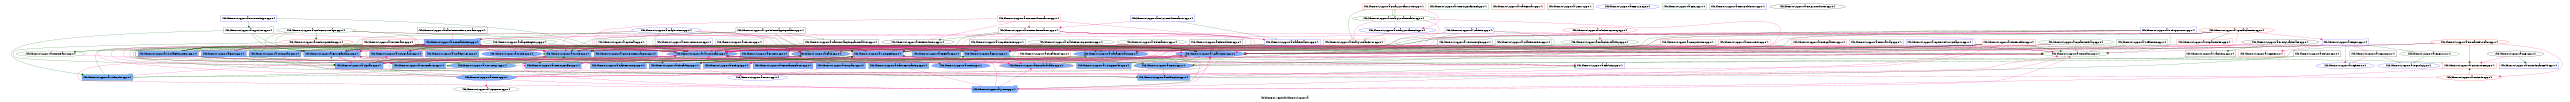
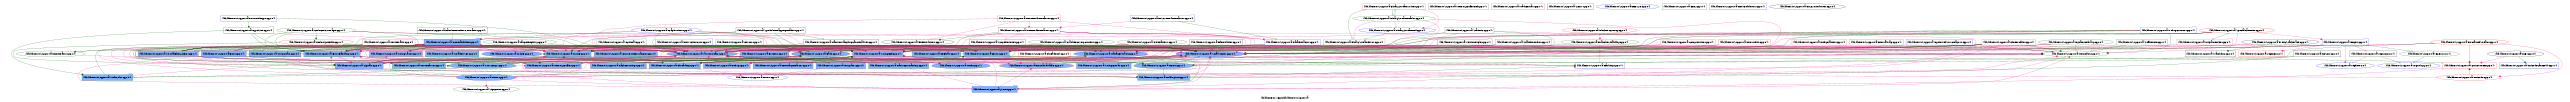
  digraph {
    label="lib/libLTO.so.13git_lib/libLLVMSupport.a"
    rankdir=TB
    node [color=darkgreen group=0 shape=folder]
    edge [arrowhead=odot color=deeppink]
    n1 [color=blue fillcolor="0.600000 0.5 1" group=1 label="{lib/libLLVMSupport.a(CommandLine.cpp.o)}" style=filled]
    n2 [fillcolor="0.600000 0.5 1" group=1 label="{lib/libLLVMSupport.a(ConvertUTFWrapper.cpp.o)}" shape=box style=filled]
    n3 [fillcolor="0.600000 0.5 1" group=1 label="{lib/libLLVMSupport.a(Error.cpp.o)}" shape=box style=filled]
    n4 [fillcolor="0.600000 0.5 1" group=1 label="{lib/libLLVMSupport.a(APFloat.cpp.o)}" shape=box style=filled]
    n5 [fillcolor="0.600000 0.5 1" group=1 label="{lib/libLLVMSupport.a(ErrorHandling.cpp.o)}" style=filled]
    n6 [color=blue fillcolor="0.600000 0.5 1" group=1 label="{lib/libLLVMSupport.a(ManagedStatic.cpp.o)}" shape=ellipse style=filled]
    n7 [label="{lib/libLLVMSupport.a(MemAlloc.cpp.o)}" shape=ellipse]
    n8 [fillcolor="0.600000 0.5 1" group=1 label="{lib/libLLVMSupport.a(SmallPtrSet.cpp.o)}" shape=box style=filled]
    n9 [color=blue fillcolor="0.600000 0.5 1" group=1 label="{lib/libLLVMSupport.a(SmallVector.cpp.o)}" shape=ellipse style=filled]
    n10 [color=black fillcolor="0.600000 0.5 1" group=1 label="{lib/libLLVMSupport.a(StringMap.cpp.o)}" style=filled]
    n11 [color=red fillcolor="0.600000 0.5 1" group=1 label="{lib/libLLVMSupport.a(StringSaver.cpp.o)}" shape=box style=filled]
    n12 [color=red fillcolor="0.600000 0.5 1" group=1 label="{lib/libLLVMSupport.a(StringRef.cpp.o)}" shape=box style=filled]
    n13 [color=blue fillcolor="0.600000 0.5 1" group=1 label="{lib/libLLVMSupport.a(Triple.cpp.o)}" shape=ellipse style=filled]
    n14 [fillcolor="0.600000 0.5 1" group=1 label="{lib/libLLVMSupport.a(Twine.cpp.o)}" style=filled]
    n15 [color=red fillcolor="0.600000 0.5 1" group=1 label="{lib/libLLVMSupport.a(VirtualFileSystem.cpp.o)}" style=filled]
    n16 [color=red fillcolor="0.600000 0.5 1" group=1 label="{lib/libLLVMSupport.a(raw_ostream.cpp.o)}" shape=ellipse style=filled]
    n17 [color=blue fillcolor="0.600000 0.5 1" group=1 label="{lib/libLLVMSupport.a(Host.cpp.o)}" shape=box style=filled]
    n18 [color=black fillcolor="0.600000 0.5 1" group=1 label="{lib/libLLVMSupport.a(Path.cpp.o)}" shape=ellipse style=filled]
    n19 [color=black fillcolor="0.600000 0.5 1" group=1 label="{lib/libLLVMSupport.a(Process.cpp.o)}" style=filled]
    n20 [color=red label="{lib/libLLVMSupport.a(ConvertUTF.cpp.o)}"]
    n21 [color=black fillcolor="0.600000 0.5 1" group=1 label="{lib/libLLVMSupport.a(APInt.cpp.o)}" shape=ellipse style=filled]
    n22 [color=blue label="{lib/libLLVMSupport.a(Hashing.cpp.o)}"]
    n23 [color=red fillcolor="0.600000 0.5 1" group=1 label="{lib/libLLVMSupport.a(Debug.cpp.o)}" shape=box style=filled]
    n24 [color=blue fillcolor="0.600000 0.5 1" group=1 label="{lib/libLLVMSupport.a(Signals.cpp.o)}" style=filled]
    n25 [color=black fillcolor="0.600000 0.5 1" group=1 label="{lib/libLLVMSupport.a(Threading.cpp.o)}" style=filled]
    n26 [color=blue fillcolor="0.600000 0.5 1" group=1 label="{lib/libLLVMSupport.a(ARMTargetParser.cpp.o)}" style=filled]
    n27 [color=black fillcolor="0.600000 0.5 1" group=1 label="{lib/libLLVMSupport.a(CachePruning.cpp.o)}" style=filled]
    n28 [color=red fillcolor="0.600000 0.5 1" group=1 label="{lib/libLLVMSupport.a(MemoryBuffer.cpp.o)}" style=filled]
    n29 [fillcolor="0.600000 0.5 1" group=1 label="{lib/libLLVMSupport.a(SourceMgr.cpp.o)}" shape=ellipse style=filled]
    n30 [fillcolor="0.600000 0.5 1" group=1 label="{lib/libLLVMSupport.a(YAMLParser.cpp.o)}" style=filled]
    n31 [color=red fillcolor="0.600000 0.5 1" group=1 label="{lib/libLLVMSupport.a(FormatVariadic.cpp.o)}" shape=ellipse style=filled]
    n32 [fillcolor="0.600000 0.5 1" group=1 label="{lib/libLLVMSupport.a(NativeFormatting.cpp.o)}" shape=box style=filled]
    n33 [color=blue fillcolor="0.600000 0.5 1" group=1 label="{lib/libLLVMSupport.a(Program.cpp.o)}" style=filled]
    n34 [color=blue fillcolor="0.600000 0.5 1" group=1 label="{lib/libLLVMSupport.a(MD5.cpp.o)}" shape=ellipse style=filled]
    n35 [color=black fillcolor="0.600000 0.5 1" group=1 label="{lib/libLLVMSupport.a(StringExtras.cpp.o)}" shape=box style=filled]
    n36 [fillcolor="0.600000 0.5 1" group=1 label="{lib/libLLVMSupport.a(FoldingSet.cpp.o)}" shape=box style=filled]
    n37 [color=blue fillcolor="0.600000 0.5 1" group=1 label="{lib/libLLVMSupport.a(Timer.cpp.o)}" shape=ellipse style=filled]
    n38 [color=blue label="{lib/libLLVMSupport.a(Errno.cpp.o)}" shape=ellipse]
    n39 [fillcolor="0.600000 0.5 1" group=1 label="{lib/libLLVMSupport.a(WithColor.cpp.o)}" style=filled]
    n40 [color=red label="{lib/libLLVMSupport.a(Unicode.cpp.o)}" shape=ellipse]
    n41 [color=blue fillcolor="0.600000 0.5 1" group=1 label="{lib/libLLVMSupport.a(JSON.cpp.o)}" style=filled]
    n42 [label="{lib/libLLVMSupport.a(Signposts.cpp.o)}" shape=ellipse]
    n43 [label="{lib/libLLVMSupport.a(MemoryBufferRef.cpp.o)}" shape=box]
    n44 [color=red label="{lib/libLLVMSupport.a(KnownBits.cpp.o)}" shape=box]
    n45 [color=black label="{lib/libLLVMSupport.a(TypeSize.cpp.o)}"]
    n46 [label="{lib/libLLVMSupport.a(BranchProbability.cpp.o)}" shape=ellipse]
    n47 [color=blue label="{lib/libLLVMSupport.a(LowLevelType.cpp.o)}" shape=box]
    n48 [label="{lib/libLLVMSupport.a(CodeGenCoverage.cpp.o)}" shape=ellipse]
    n49 [color=red label="{lib/libLLVMSupport.a(ToolOutputFile.cpp.o)}" shape=ellipse]
    n50 [color=blue label="{lib/libLLVMSupport.a(GraphWriter.cpp.o)}" shape=ellipse]
    n51 [label="{lib/libLLVMSupport.a(DynamicLibrary.cpp.o)}" shape=ellipse]
    n52 [label="{lib/libLLVMSupport.a(TargetRegistry.cpp.o)}" shape=ellipse]
    n53 [color=red label="{lib/libLLVMSupport.a(FormattedStream.cpp.o)}" shape=ellipse]
    n54 [color=blue label="{lib/libLLVMSupport.a(Regex.cpp.o)}"]
    n55 [color=black label="{lib/libLLVMSupport.a(regcomp.c.o)}" shape=box]
    n56 [label="{lib/libLLVMSupport.a(regerror.c.o)}" shape=ellipse]
    n57 [color=red label="{lib/libLLVMSupport.a(regexec.c.o)}"]
    n58 [color=blue label="{lib/libLLVMSupport.a(regfree.c.o)}" shape=ellipse]
    n59 [color=blue label="{lib/libLLVMSupport.a(regstrlcpy.c.o)}" shape=ellipse]
    n60 [color=blue label="{lib/libLLVMSupport.a(InstructionCost.cpp.o)}"]
    n61 [label="{lib/libLLVMSupport.a(Chrono.cpp.o)}"]
    n62 [color=black label="{lib/libLLVMSupport.a(PrettyStackTrace.cpp.o)}" shape=ellipse]
    n63 [color=black label="{lib/libLLVMSupport.a(Watchdog.cpp.o)}" shape=box]
    n64 [color=red label="{lib/libLLVMSupport.a(TimeProfiler.cpp.o)}" shape=box]
    n65 [color=blue label="{lib/libLLVMSupport.a(Statistic.cpp.o)}" shape=box]
    n66 [color=red label="{lib/libLLVMSupport.a(IntEqClasses.cpp.o)}" shape=box]
    n67 [color=red label="{lib/libLLVMSupport.a(MathExtras.cpp.o)}"]
    n68 [label="{lib/libLLVMSupport.a(IntervalMap.cpp.o)}" shape=box]
    n69 [color=red label="{lib/libLLVMSupport.a(BlockFrequency.cpp.o)}" shape=ellipse]
    n70 [label="{lib/libLLVMSupport.a(ScaledNumber.cpp.o)}" shape=box]
    n71 [color=red label="{lib/libLLVMSupport.a(YAMLTraits.cpp.o)}" shape=box]
    n72 [label="{lib/libLLVMSupport.a(LineIterator.cpp.o)}" shape=ellipse]
    n73 [color=blue label="{lib/libLLVMSupport.a(DebugCounter.cpp.o)}"]
    n74 [label="{lib/libLLVMSupport.a(SuffixTree.cpp.o)}" shape=box]
    n75 [color=black label="{lib/libLLVMSupport.a(SHA1.cpp.o)}"]
    n76 [color=red label="{lib/libLLVMSupport.a(ThreadPool.cpp.o)}"]
    n77 [color=black label="{lib/libLLVMSupport.a(FileUtilities.cpp.o)}" shape=box]
    n78 [color=red label="{lib/libLLVMSupport.a(Compression.cpp.o)}" shape=box]
    n79 [color=blue label="{lib/libLLVMSupport.a(LEB128.cpp.o)}" shape=ellipse]
    n80 [label="{lib/libLLVMSupport.a(CRC.cpp.o)}" shape=box]
    n81 [color=black label="{lib/libLLVMSupport.a(RandomNumberGenerator.cpp.o)}"]
    n82 [color=black label="{lib/libLLVMSupport.a(VersionTuple.cpp.o)}"]
    n83 [label="{lib/libLLVMSupport.a(CrashRecoveryContext.cpp.o)}" shape=ellipse]
    n84 [color=black label="{lib/libLLVMSupport.a(DJB.cpp.o)}" shape=ellipse]
    n85 [color=blue label="{lib/libLLVMSupport.a(UnicodeCaseFold.cpp.o)}"]
    n86 [color=red label="{lib/libLLVMSupport.a(BinaryStreamWriter.cpp.o)}"]
    n87 [color=blue label="{lib/libLLVMSupport.a(BinaryStreamRef.cpp.o)}" shape=ellipse]
    n88 [color=red label="{lib/libLLVMSupport.a(BinaryStreamError.cpp.o)}"]
    n89 [label="{lib/libLLVMSupport.a(BinaryStreamReader.cpp.o)}" shape=ellipse]
    n90 [color=blue label="{lib/libLLVMSupport.a(DataExtractor.cpp.o)}" shape=box]
    n91 [label="{lib/libLLVMSupport.a(Optional.cpp.o)}"]
    n92 [color=black label="{lib/libLLVMSupport.a(ScopedPrinter.cpp.o)}" shape=box]
    n93 [color=red label="{lib/libLLVMSupport.a(SpecialCaseList.cpp.o)}" shape=ellipse]
    n94 [color=red label="{lib/libLLVMSupport.a(TrigramIndex.cpp.o)}"]
    n95 [color=blue label="{lib/libLLVMSupport.a(OptimizedStructLayout.cpp.o)}" shape=box]
    n96 [label="{lib/libLLVMSupport.a(GlobPattern.cpp.o)}" shape=ellipse]
    n97 [color=black label="{lib/libLLVMSupport.a(APSInt.cpp.o)}" shape=box]
    n98 [color=blue label="{lib/libLLVMSupport.a(ARMBuildAttrs.cpp.o)}"]
    n99 [color=red label="{lib/libLLVMSupport.a(ARMAttributeParser.cpp.o)}"]
    n100 [color=black label="{lib/libLLVMSupport.a(ELFAttributeParser.cpp.o)}" shape=box]
    n101 [color=black label="{lib/libLLVMSupport.a(ELFAttributes.cpp.o)}" shape=ellipse]
    n102 [color=black label="{lib/libLLVMSupport.a(RISCVAttributes.cpp.o)}" shape=ellipse]
    n103 [color=blue label="{lib/libLLVMSupport.a(RISCVAttributeParser.cpp.o)}"]
    n104 [color=black label="{lib/libLLVMSupport.a(ItaniumManglingCanonicalizer.cpp.o)}" shape=box]
    n105 [color=black label="{lib/libLLVMSupport.a(SymbolRemappingReader.cpp.o)}" shape=box]
    subgraph sub_1 {
      rank=same
      n1
    }
    subgraph sub_2 {
      rank=same
      n2
      n3
      n4
      n5
      n6
      n7
      n8
      n9
      n10
      n11
      n12
      n13
      n14
      n15
      n16
      n17
      n18
      n19
    }
    subgraph sub_3 {
      rank=same
      n20
      n21
      n22
      n23
      n24
      n25
      n26
      n27
      n28
      n29
      n30
      n31
      n32
      n33
      n34
      n35
    }
    subgraph sub_4 {
      rank=same
      n36
      n37
      n38
      n39
      n40
    }
    subgraph sub_5 {
      rank=same
      n1
    }
    subgraph sub_6 {
      rank=same
      n2
      n3
      n4
      n5
      n6
      n7
      n8
      n9
      n10
      n11
      n12
      n13
      n14
      n15
      n16
      n17
      n18
      n19
    }
    subgraph sub_7 {
      rank=same
      n20
      n21
      n22
      n23
      n24
      n25
      n26
      n27
      n28
      n29
      n30
      n31
      n32
      n33
      n34
      n35
    }
    subgraph sub_8 {
      rank=same
      n36
      n37
      n38
      n39
      n40
    }
    n1 -> n2 [arrowhead=box color=darkgreen]
    n1 -> n3 [arrowhead=box color=darkgreen]
    n1 -> n4
    n1 -> n5 [arrowhead=box]
    n1 -> n6 [color=darkgreen]
    n1 -> n7 [arrowhead=box]
    n1 -> n8
    n1 -> n9
    n1 -> n10 [color=darkgreen]
    n1 -> n11 [arrowhead=box color=darkgreen]
    n1 -> n12
    n1 -> n13
    n1 -> n14 [arrowhead=box]
    n1 -> n15 [color=darkgreen]
    n1 -> n16
    n1 -> n17 [color=darkgreen]
    n1 -> n18
    n1 -> n19 [arrowhead=box]
    n2 -> n9 [arrowhead=box]
    n2 -> n20 [color=darkgreen]
    n3 -> n5
    n3 -> n6 [arrowhead=box color=darkgreen]
    n3 -> n9 [arrowhead=box]
    n3 -> n14
    n3 -> n16
    n4 -> n3
    n4 -> n9 [arrowhead=box color=darkgreen]
    n4 -> n12 [arrowhead=box color=darkgreen]
    n4 -> n16 [color=darkgreen]
    n4 -> n21 [color=darkgreen]
    n4 -> n22 [color=darkgreen]
    n5 -> n14 [color=darkgreen]
    n5 -> n16 [arrowhead=box]
    n5 -> n23
    n5 -> n24 [arrowhead=box]
    n6 -> n25 [color=darkgreen]
    n8 -> n5 [color=darkgreen]
    n9 -> n5
    n10 -> n5 [color=darkgreen]
    n11 -> n7 [arrowhead=box]
    n11 -> n9 [arrowhead=box]
    n11 -> n12 [color=darkgreen]
    n12 -> n3 [arrowhead=box color=darkgreen]
    n12 -> n4 [color=darkgreen]
    n12 -> n9 [color=darkgreen]
    n12 -> n21 [arrowhead=box color=darkgreen]
-   n12 -> n22
+   n46 -> n22
    n13 -> n9 [arrowhead=box color=darkgreen]
    n13 -> n12 [color=darkgreen]
    n13 -> n14 [arrowhead=box color=darkgreen]
    n13 -> n26
    n14 -> n9 [arrowhead=box color=darkgreen]
    n14 -> n16
    n15 -> n1
    n15 -> n7 [color=darkgreen]
    n15 -> n9 [color=darkgreen]
    n15 -> n10 [color=darkgreen]
    n15 -> n12
    n15 -> n14 [color=darkgreen]
    n15 -> n16 [arrowhead=box color=darkgreen]
    n15 -> n18 [color=darkgreen]
    n15 -> n27
    n15 -> n28 [color=darkgreen]
    n15 -> n29 [color=darkgreen]
    n15 -> n30 [arrowhead=box]
    n15 -> n36 [arrowhead=box color=darkgreen]
    n16 -> n3 [arrowhead=box]
    n16 -> n5
    n16 -> n9 [arrowhead=box color=darkgreen]
    n16 -> n14
    n16 -> n18 [color=darkgreen]
    n16 -> n19 [color=darkgreen]
    n16 -> n31 [arrowhead=box]
    n16 -> n32 [color=darkgreen]
    n16 -> n33
    n17 -> n7
    n17 -> n10
    n17 -> n12
    n17 -> n13
    n17 -> n16 [arrowhead=box]
    n17 -> n28 [color=darkgreen]
    n18 -> n3 [arrowhead=box]
    n18 -> n9 [arrowhead=box]
    n18 -> n12
    n18 -> n14 [arrowhead=box color=darkgreen]
    n18 -> n19
    n18 -> n24 [arrowhead=box]
    n18 -> n27
    n18 -> n34 [arrowhead=box color=darkgreen]
    n19 -> n3
    n19 -> n6 [arrowhead=box]
    n19 -> n9 [arrowhead=box color=darkgreen]
    n19 -> n18 [arrowhead=box]
    n19 -> n22 [arrowhead=box]
    n21 -> n9 [color=darkgreen]
    n21 -> n16
    n21 -> n22
    n21 -> n36 [color=darkgreen]
    n23 -> n6
    n23 -> n16 [arrowhead=box]
    n24 -> n1 [arrowhead=box]
    n24 -> n5
    n24 -> n6 [arrowhead=box color=darkgreen]
    n24 -> n7 [arrowhead=box]
    n24 -> n9
    n24 -> n11 [arrowhead=box]
    n24 -> n12 [color=darkgreen]
    n24 -> n14
    n24 -> n16
    n24 -> n18 [arrowhead=box]
    n24 -> n25 [arrowhead=box color=darkgreen]
    n24 -> n28 [arrowhead=box color=darkgreen]
    n24 -> n31 [arrowhead=box]
    n24 -> n33 [color=darkgreen]
    n24 -> n37
    n25 -> n5 [arrowhead=box]
    n25 -> n7 [arrowhead=box]
    n25 -> n9
    n25 -> n12 [arrowhead=box color=darkgreen]
    n25 -> n14
    n25 -> n17 [color=darkgreen]
    n25 -> n38 [arrowhead=box]
    n26 -> n9 [arrowhead=box color=darkgreen]
    n26 -> n12
    n26 -> n13 [color=darkgreen]
    n27 -> n3 [arrowhead=box color=darkgreen]
    n27 -> n5 [color=darkgreen]
    n27 -> n9 [arrowhead=box]
    n27 -> n12
    n27 -> n14
    n27 -> n16 [color=darkgreen]
    n27 -> n18 [color=darkgreen]
    n28 -> n3 [color=darkgreen]
    n28 -> n9 [arrowhead=box]
    n28 -> n14 [arrowhead=box color=darkgreen]
    n28 -> n18 [arrowhead=box]
    n28 -> n19
    n28 -> n33 [color=darkgreen]
+   n29 -> n9 [arrowhead=box color=darkgreen]
    n29 -> n12 [arrowhead=box color=darkgreen]
    n29 -> n14 [color=darkgreen]
    n29 -> n16 [arrowhead=box]
    n29 -> n18 [arrowhead=box color=darkgreen]
    n29 -> n28 [arrowhead=box]
    n29 -> n39 [color=darkgreen]
    n30 -> n5 [arrowhead=box]
    n30 -> n7 [arrowhead=box color=darkgreen]
    n30 -> n9 [color=darkgreen]
    n30 -> n12 [color=darkgreen]
    n30 -> n16
    n30 -> n28
    n30 -> n29 [arrowhead=box color=darkgreen]
    n30 -> n40
    n31 -> n9 [color=darkgreen]
    n31 -> n12
    n32 -> n9
    n32 -> n16 [arrowhead=box color=darkgreen]
    n33 -> n7
    n33 -> n9 [arrowhead=box]
    n33 -> n11
    n33 -> n12
    n33 -> n16
    n33 -> n18 [color=darkgreen]
    n33 -> n35
    n33 -> n38
    n34 -> n9
    n34 -> n16 [arrowhead=box]
    n35 -> n9 [color=darkgreen]
    n35 -> n12 [color=darkgreen]
    n35 -> n16 [color=darkgreen]
    n36 -> n5 [arrowhead=box]
    n36 -> n7
    n36 -> n9 [arrowhead=box]
    n36 -> n22 [arrowhead=box color=darkgreen]
    n37 -> n1 [arrowhead=box]
    n37 -> n6
    n37 -> n7 [arrowhead=box]
    n37 -> n10
    n37 -> n16 [color=darkgreen]
    n37 -> n19 [arrowhead=box]
    n37 -> n25
    n37 -> n41
    n37 -> n42 [arrowhead=box]
    n39 -> n1 [color=darkgreen]
    n39 -> n3 [color=darkgreen]
    n39 -> n16
    n40 -> n20 [arrowhead=box color=darkgreen]
    n41 -> n3 [color=darkgreen]
    n41 -> n7 [arrowhead=box]
    n41 -> n9 [arrowhead=box]
    n41 -> n12 [arrowhead=box]
    n41 -> n14 [arrowhead=box]
    n41 -> n16 [arrowhead=box]
    n41 -> n20
    n41 -> n31 [arrowhead=box]
    n41 -> n32
    n44 -> n16
    n44 -> n21 [arrowhead=box color=darkgreen]
    n44 -> n23 [arrowhead=box color=darkgreen]
    n45 -> n1
    n45 -> n5 [arrowhead=box color=darkgreen]
    n45 -> n16 [arrowhead=box color=darkgreen]
    n45 -> n39 [arrowhead=box color=darkgreen]
    n46 -> n16 [arrowhead=box color=darkgreen]
    n47 -> n16 [color=darkgreen]
    n47 -> n45 [arrowhead=box color=darkgreen]
    n48 -> n5 [arrowhead=box color=darkgreen]
    n48 -> n14 [color=darkgreen]
    n48 -> n16 [color=darkgreen]
    n48 -> n19 [arrowhead=box]
    n48 -> n25 [color=darkgreen]
    n48 -> n49 [arrowhead=box color=darkgreen]
    n49 -> n16 [color=darkgreen]
    n49 -> n18 [arrowhead=box color=darkgreen]
    n49 -> n24 [arrowhead=box color=darkgreen]
    n50 -> n1 [arrowhead=box color=darkgreen]
    n50 -> n12 [arrowhead=box color=darkgreen]
    n50 -> n14 [arrowhead=box]
    n50 -> n16 [color=darkgreen]
    n50 -> n18 [arrowhead=box]
    n50 -> n33
    n51 -> n6 [arrowhead=box]
    n51 -> n7
    n51 -> n10 [color=darkgreen]
    n51 -> n25 [arrowhead=box]
    n52 -> n13
    n52 -> n16 [color=darkgreen]
    n53 -> n9
    n53 -> n16 [arrowhead=box]
    n53 -> n20 [arrowhead=box color=darkgreen]
    n53 -> n23 [color=darkgreen]
    n53 -> n40 [arrowhead=box]
    n54 -> n9 [arrowhead=box]
    n54 -> n12 [arrowhead=box color=darkgreen]
    n54 -> n14 [color=darkgreen]
    n54 -> n55
    n54 -> n56 [color=darkgreen]
    n54 -> n57 [arrowhead=box]
    n54 -> n58 [arrowhead=box]
    n55 -> n58
    n55 -> n59 [color=darkgreen]
    n56 -> n59 [color=darkgreen]
    n60 -> n16
    n61 -> n16 [arrowhead=box]
    n62 -> n9
    n62 -> n16
    n62 -> n63 [arrowhead=box color=darkgreen]
    n64 -> n3 [color=darkgreen]
    n64 -> n7 [arrowhead=box color=darkgreen]
    n64 -> n9 [arrowhead=box]
    n64 -> n10 [color=darkgreen]
    n64 -> n14 [arrowhead=box]
    n64 -> n16
    n64 -> n18 [color=darkgreen]
    n64 -> n19 [color=darkgreen]
    n64 -> n41 [arrowhead=box]
    n65 -> n1
    n65 -> n6 [arrowhead=box color=darkgreen]
    n65 -> n16 [arrowhead=box color=darkgreen]
    n65 -> n25 [color=darkgreen]
    n65 -> n37
    n66 -> n9 [arrowhead=box color=darkgreen]
    n68 -> n9 [arrowhead=box]
    n69 -> n46 [arrowhead=box]
    n70 -> n4 [arrowhead=box color=darkgreen]
    n70 -> n16 [color=darkgreen]
    n70 -> n21
    n70 -> n23
    n71 -> n5 [arrowhead=box color=darkgreen]
    n71 -> n7 [arrowhead=box color=darkgreen]
    n71 -> n9 [arrowhead=box]
    n71 -> n10 [arrowhead=box color=darkgreen]
    n71 -> n12 [arrowhead=box color=darkgreen]
    n71 -> n14 [arrowhead=box]
    n71 -> n16 [arrowhead=box]
    n71 -> n28 [color=darkgreen]
    n71 -> n29 [color=darkgreen]
    n71 -> n30 [arrowhead=box]
    n71 -> n72 [color=darkgreen]
    n72 -> n28
    n73 -> n1
    n73 -> n6
    n73 -> n7 [arrowhead=box color=darkgreen]
    n73 -> n9 [arrowhead=box color=darkgreen]
    n73 -> n12 [arrowhead=box color=darkgreen]
    n73 -> n16 [arrowhead=box color=darkgreen]
    n73 -> n23 [arrowhead=box]
    n74 -> n7 [color=darkgreen]
    n74 -> n9 [arrowhead=box color=darkgreen]
    n76 -> n25 [arrowhead=box color=darkgreen]
    n77 -> n3 [arrowhead=box color=darkgreen]
    n77 -> n9 [arrowhead=box]
    n77 -> n14
    n77 -> n16
    n77 -> n18 [arrowhead=box]
    n77 -> n28 [arrowhead=box]
    n78 -> n3
    n78 -> n9 [color=darkgreen]
    n81 -> n1
    n82 -> n16 [arrowhead=box]
    n82 -> n35 [color=darkgreen]
    n83 -> n6 [arrowhead=box color=darkgreen]
    n83 -> n19 [arrowhead=box]
    n83 -> n24 [arrowhead=box color=darkgreen]
    n84 -> n20 [arrowhead=box]
    n84 -> n85 [arrowhead=box color=darkgreen]
    n86 -> n87 [arrowhead=box]
    n86 -> n88 [color=darkgreen]
    n86 -> n89 [color=darkgreen]
    n87 -> n88 [color=darkgreen]
    n88 -> n3 [arrowhead=box]
    n88 -> n16
    n89 -> n3 [arrowhead=box]
    n89 -> n9
    n89 -> n86 [color=darkgreen]
    n89 -> n87
    n89 -> n88
    n90 -> n3 [color=darkgreen]
    n90 -> n12 [arrowhead=box color=darkgreen]
    n90 -> n16 [arrowhead=box]
    n91 -> n16 [arrowhead=box color=darkgreen]
    n92 -> n16 [arrowhead=box]
    n93 -> n5 [arrowhead=box]
    n93 -> n7 [arrowhead=box]
    n93 -> n10 [arrowhead=box]
    n93 -> n12 [arrowhead=box color=darkgreen]
    n93 -> n14
    n93 -> n15 [color=darkgreen]
    n93 -> n54 [arrowhead=box]
    n93 -> n94 [color=darkgreen]
    n94 -> n9 [arrowhead=box color=darkgreen]
    n95 -> n9 [arrowhead=box]
    n96 -> n3 [arrowhead=box]
    n96 -> n5 [arrowhead=box]
    n96 -> n12 [color=darkgreen]
    n97 -> n21 [color=darkgreen]
    n97 -> n36 [color=darkgreen]
    n99 -> n16
    n99 -> n90 [arrowhead=box]
    n99 -> n100 [arrowhead=box]
    n99 -> n101
    n100 -> n3 [color=darkgreen]
    n100 -> n9 [arrowhead=box]
    n100 -> n12
    n100 -> n14 [arrowhead=box color=darkgreen]
    n100 -> n16 [arrowhead=box]
    n100 -> n90
    n100 -> n92
    n100 -> n101 [arrowhead=box color=darkgreen]
    n103 -> n90 [color=darkgreen]
    n103 -> n100 [arrowhead=box]
    n104 -> n7 [color=darkgreen]
    n104 -> n9
    n104 -> n36 [color=darkgreen]
    n105 -> n3
    n105 -> n12 [arrowhead=box color=darkgreen]
    n105 -> n14 [arrowhead=box color=darkgreen]
    n105 -> n16
    n105 -> n72 [arrowhead=box color=darkgreen]
    n105 -> n104 [color=darkgreen]
  }
